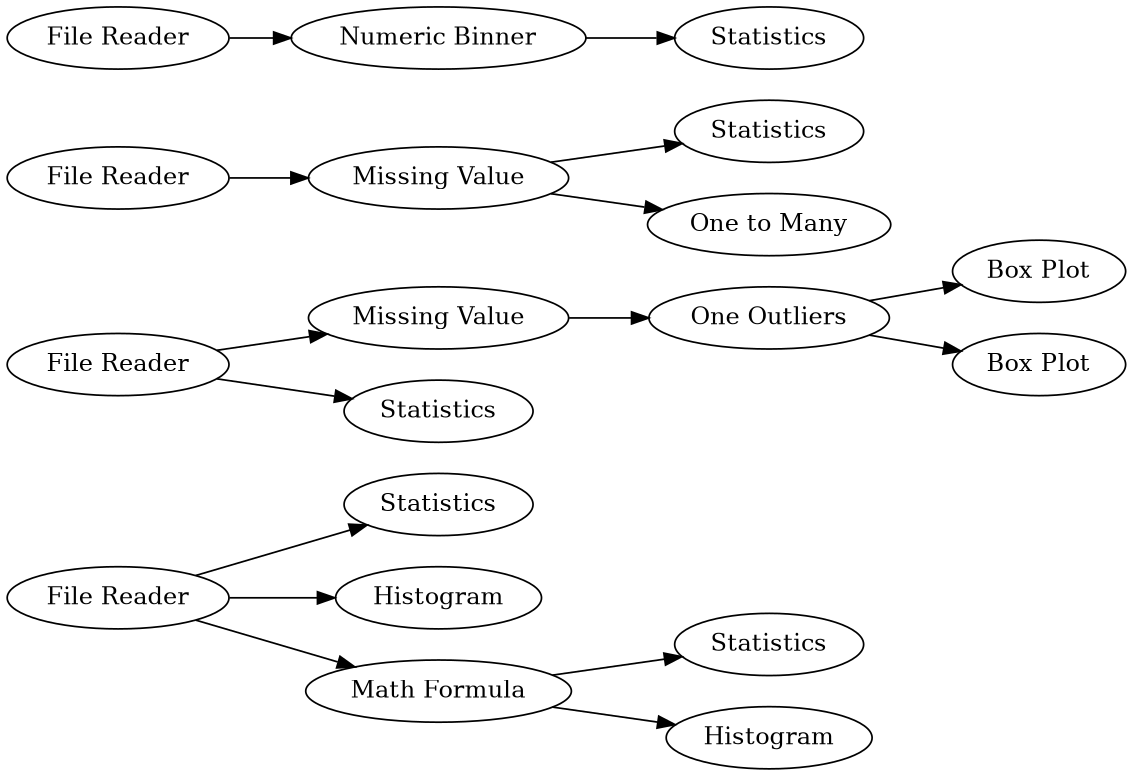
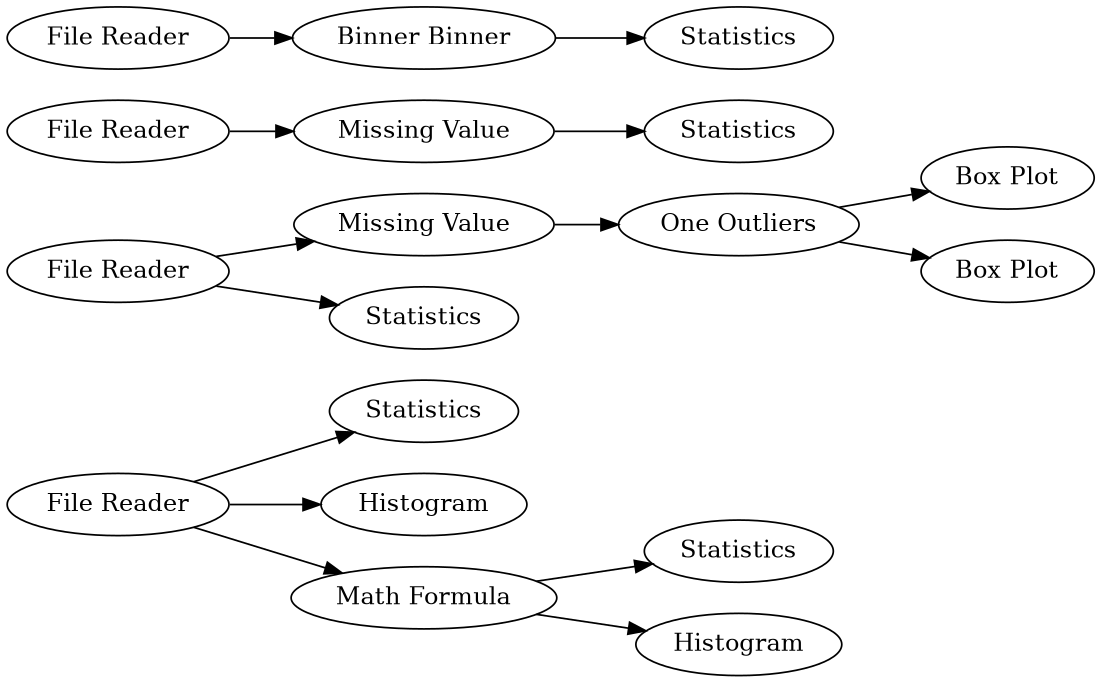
  digraph {
    rankdir=LR
    n1 [label="File Reader"]
    n2 [label=Statistics]
    n3 [label=Histogram]
    n4 [label="Math Formula"]
    n5 [label=Statistics]
    n6 [label=Histogram]
    n7 [label="File Reader"]
    n8 [label="Missing Value"]
    n9 [label=Statistics]
    n10 [label="One Outliers"]
    n11 [label="Box Plot"]
    n12 [label="Box Plot"]
    n13 [label="Missing Value"]
    n14 [label=Statistics]
-   n15 [label="One to Many"]
-   n16 [label="Numeric Binner"]
+   n16 [label="Binner Binner"]
    n17 [label=Statistics]
    n18 [label="File Reader"]
    n19 [label="File Reader"]
    n1 -> n2
    n1 -> n3
    n1 -> n4
    n4 -> n5
    n4 -> n6
    n7 -> n8
    n7 -> n9
    n8 -> n10
    n10 -> n11
    n10 -> n12
    n13 -> n14
-   n13 -> n15
    n16 -> n17
    n18 -> n13
    n19 -> n16
  }
